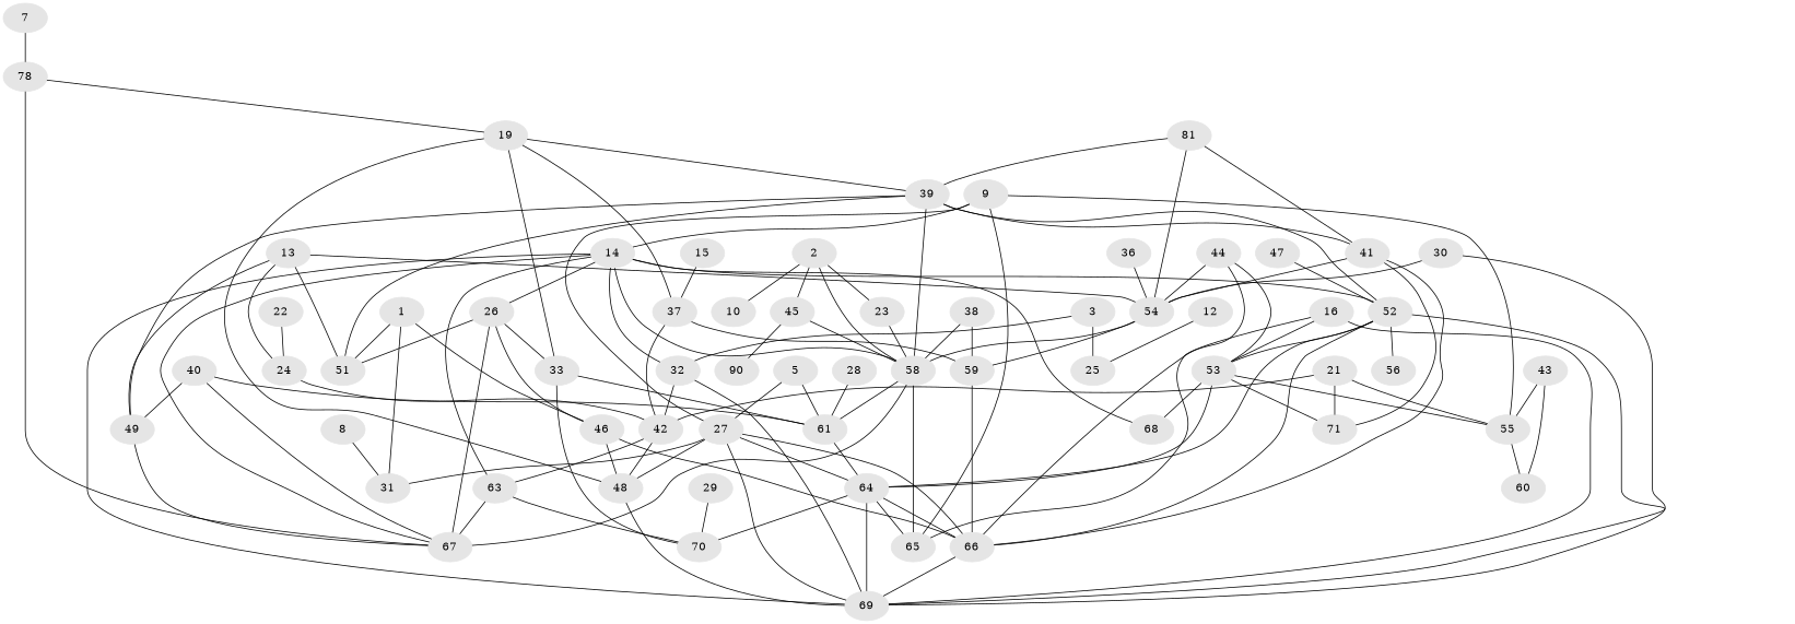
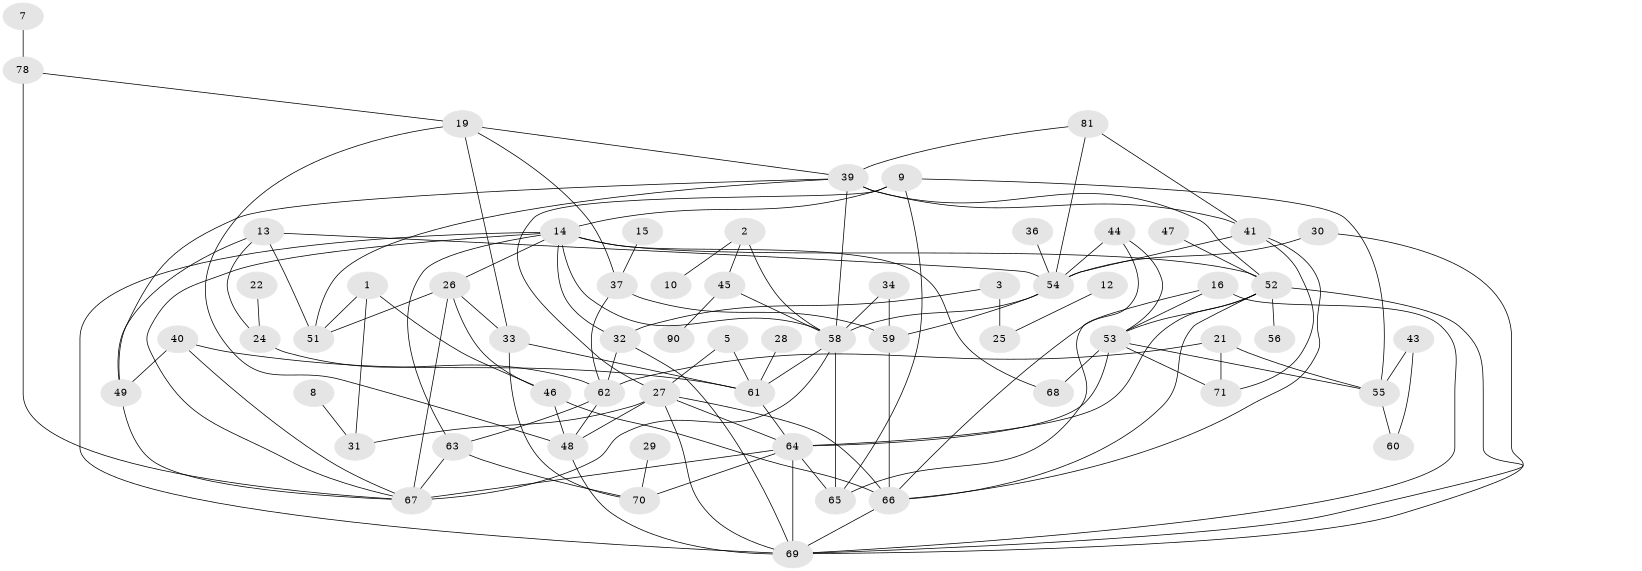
  graph {
    node [color=gray90 style=filled]
    edge [weight=1.0]
    1
    46
    51
    31
    48
    66
    2
    10
-   23
    45
    58
    n12 [label=90]
    61
    65
    67
    3
    25
    32
    69
-   42
+   42 [label=62]
    5
    27
    64
    n24 [label=78]
    7
    19
    8
    9
    14
    55
    26
    52
    63
    68
    60
    n36 [label=81]
    39
    41
    54
    49
    71
    59
    12
    13
    24
    33
    53
    56
    70
    15
    37
    16
    21
    22
    28
    29
    30
-   34 [label=38]
+   34
    36
    40
    43
    44
    47
    1 -- 46
    1 -- 51
    1 -- 31
    46 -- 48
    46 -- 66
    48 -- 69
    66 -- 69
    2 -- 10
-   2 -- 23
    2 -- 45
    2 -- 58
-   23 -- 58
    45 -- 58
    45 -- n12
    58 -- 61
    58 -- 65
    58 -- 67
    61 -- 64
    3 -- 25
    3 -- 32
    32 -- 69
    32 -- 42
    42 -- 48
    42 -- 63
    5 -- 61
    5 -- 27
    27 -- 31
    27 -- 48
    27 -- 66
    27 -- 69
    27 -- 64
-   64 -- 66 [weight=2.0]
+   64 -- 67 [weight=2.0]
    64 -- 65
    64 -- 69
    64 -- 70
    n24 -- 67 [weight=3.0]
    n24 -- 19
    7 -- n24
    19 -- 48
    19 -- 39
    19 -- 33
    19 -- 37
    8 -- 31
    9 -- 65
    9 -- 27 [weight=2.0]
    9 -- 14
    9 -- 55
    14 -- 58
    14 -- 67
    14 -- 32
    14 -- 69
    14 -- 26 [weight=2.0]
    14 -- 52
    14 -- 63
    14 -- 68
    55 -- 60
    26 -- 46
    26 -- 51
    26 -- 67 [weight=2.0]
    26 -- 33
    52 -- 66
    52 -- 69
    52 -- 64
    52 -- 53
    52 -- 56
    63 -- 67 [weight=2.0]
    63 -- 70
    n36 -- 39
    n36 -- 41 [weight=2.0]
    n36 -- 54
    39 -- 51
    39 -- 58 [weight=2.0]
    39 -- 52
    39 -- 41
    39 -- 49
    41 -- 66
    41 -- 54 [weight=2.0]
    41 -- 71
    54 -- 58
    54 -- 59 [weight=2.0]
    49 -- 67
    59 -- 66
    12 -- 25
    13 -- 51
    13 -- 54
    13 -- 49
    13 -- 24
    24 -- 42
    33 -- 61
    33 -- 70
    53 -- 64
    53 -- 55
    53 -- 68
    53 -- 71
    15 -- 37
    37 -- 42
    37 -- 59
    16 -- 65
    16 -- 69
    16 -- 53
    21 -- 42
    21 -- 55
    21 -- 71
    22 -- 24
    28 -- 61
    29 -- 70
    30 -- 69
    30 -- 54
    34 -- 58
    34 -- 59
    36 -- 54
    40 -- 61
    40 -- 67
    40 -- 49
    43 -- 55
    43 -- 60
    44 -- 66
    44 -- 54
    44 -- 53
    47 -- 52
  }
